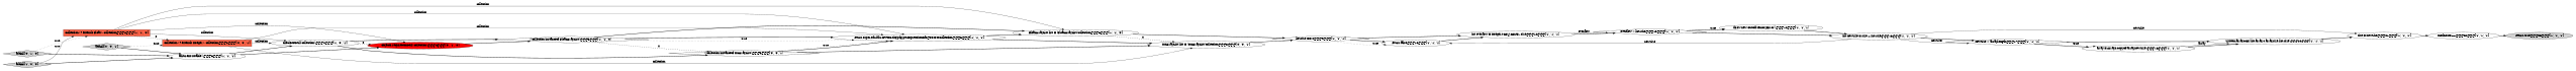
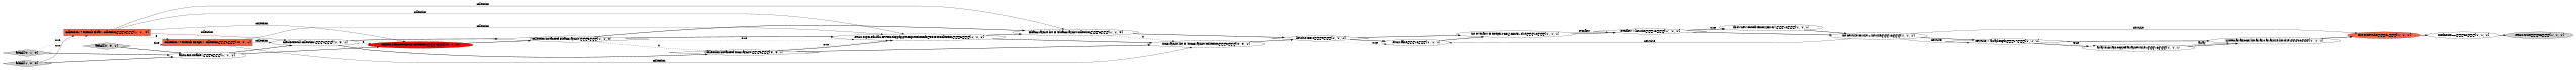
  digraph {
    rankdir=LR
    node [fillcolor=white shape=ellipse style=filled]
    edge [style=bold]
    n1 [label="checkNotNull(collection)@@@4@@@['1', '0', '1']"]
    n2 [label="!(collection instanceof IntArrayList)@@@5@@@['0', '0', '1']" shape=diamond]
    n3 [label="!(collection instanceof FloatArrayList)@@@5@@@['1', '1', '0']" shape=diamond]
    n4 [fillcolor=red label="Objects.requireNonNull(collection)@@@4@@@['0', '1', '0']"]
    n5 [label="return super.edu.fdu.CPPDG.tinypdg.pe.ExpressionInfo@350540collection@@@6@@@['1', '1', '1']"]
    n6 [label="IntArrayList list = (IntArrayList)collection@@@8@@@['0', '0', '1']"]
    n7 [label="FloatArrayList list = (FloatArrayList)collection@@@8@@@['1', '1', '0']"]
    n8 [label="list.size == 0@@@9@@@['1', '1', '1']" shape=diamond]
    n9 [fillcolor=lightgray label="addAll['0', '1', '0']" shape=diamond]
    n10 [label="ensureIsMutable()@@@3@@@['1', '1', '1']"]
    n11 [fillcolor=tomato label="Collection<? extends Float> collection@@@2@@@['1', '1', '0']" shape=box]
    n12 [fillcolor=tomato label="Collection<? extends Integer> collection@@@2@@@['0', '0', '1']" shape=box]
    n13 [fillcolor=lightgray label="addAll['0', '0', '1']" shape=diamond]
    n14 [label="throw new OutOfMemoryError()@@@14@@@['1', '1', '1']"]
    n15 [label="int newSize = size + list.size@@@16@@@['1', '1', '1']"]
    n16 [label="return false@@@10@@@['1', '1', '1']"]
-   n17 [label="size = newSize@@@21@@@['1', '1', '1']"]
+   n17 [fillcolor=tomato label="size = newSize@@@21@@@['1', '1', '1']"]
    n18 [label="newSize > array.length@@@17@@@['1', '1', '1']" shape=diamond]
    n19 [label="int overflow = Integer.MAX_VALUE - size@@@12@@@['1', '1', '1']"]
    n20 [label="overflow < list.size@@@13@@@['1', '1', '1']" shape=diamond]
    n21 [label="System.arraycopy(list.array,0,array,size,list.size)@@@20@@@['1', '1', '1']"]
    n22 [label="modCount++@@@22@@@['1', '1', '1']"]
    n23 [label="array = Arrays.copyOf(array,newSize)@@@18@@@['1', '1', '1']"]
    n24 [fillcolor=lightgray label="return true@@@23@@@['1', '1', '1']"]
    n25 [fillcolor=lightgray label="addAll['1', '0', '0']" shape=diamond]
    n1 -> n2
    n1 -> n3
    n1 -> n4 [label=0 style=dashed]
    n2 -> n5 [label=true style=dotted]
    n2 -> n5
    n2 -> n6
    n3 -> n2 [label=0 style=dashed]
    n3 -> n5 [label=true style=dotted]
    n3 -> n5
    n3 -> n7
    n4 -> n3
    n5 -> n6
    n5 -> n7
    n6 -> n8
    n7 -> n6 [label=0 style=dashed]
    n7 -> n8
    n8 -> n16
    n8 -> n16 [label=true style=dotted]
    n8 -> n19
    n9 -> n10
    n9 -> n11 [label=true style=dotted]
    n10 -> n1
    n10 -> n4
    n11 -> n1 [label=collection style=solid]
    n11 -> n4 [label=collection style=solid]
    n11 -> n5 [label=collection style=solid]
    n11 -> n7 [label=collection style=solid]
    n11 -> n12 [label=0 style=dashed]
    n12 -> n1 [label=collection style=solid]
    n12 -> n5 [label=collection style=solid]
    n12 -> n6 [label=collection style=solid]
    n13 -> n10
    n13 -> n12 [label=true style=dotted]
    n14 -> n15
    n15 -> n16 [label=newSize style=solid]
    n15 -> n17 [label=newSize style=solid]
    n15 -> n18
    n15 -> n18 [label=newSize style=solid]
    n16 -> n19
    n17 -> n22
    n18 -> n21
    n18 -> n23 [label=true style=dotted]
    n18 -> n23
    n19 -> n20 [label=overflow style=solid]
    n19 -> n20
    n20 -> n14
    n20 -> n14 [label=true style=dotted]
    n20 -> n15
    n21 -> n17
    n22 -> n24
    n23 -> n21 [label=array style=solid]
    n23 -> n21
    n25 -> n10
    n25 -> n11 [label=true style=solid]
  }
